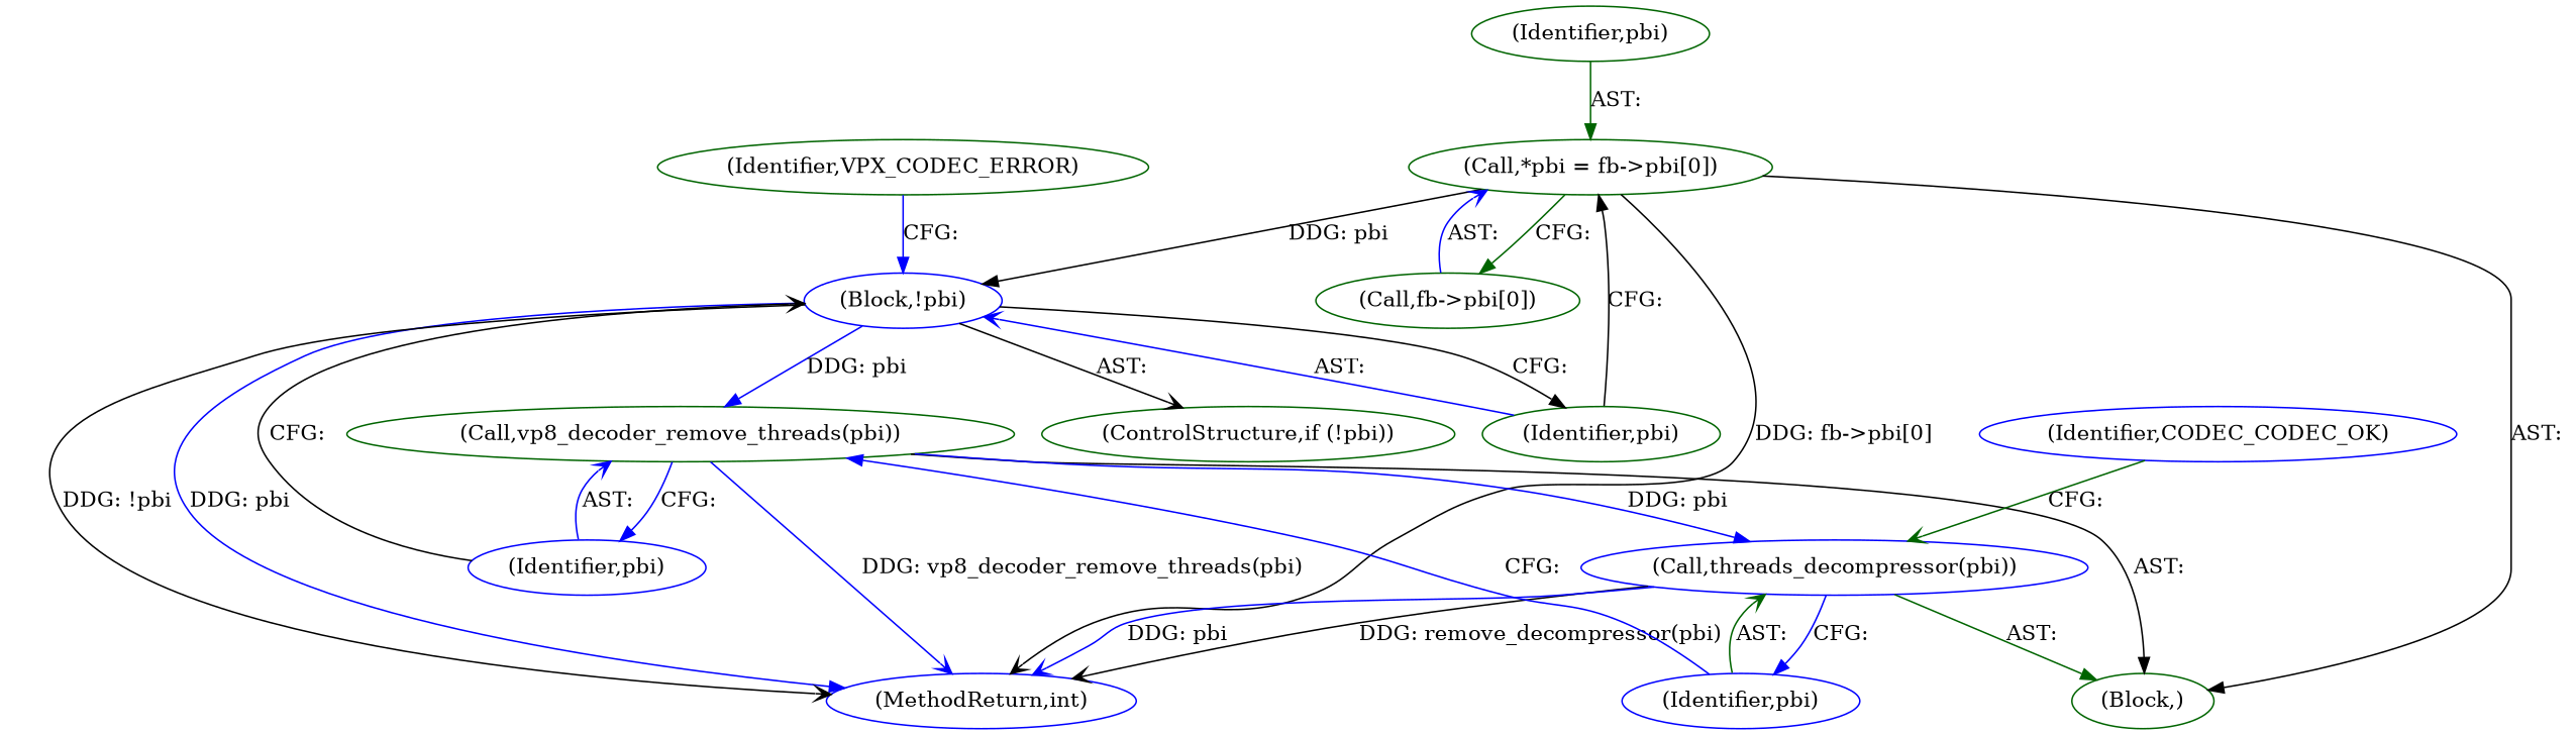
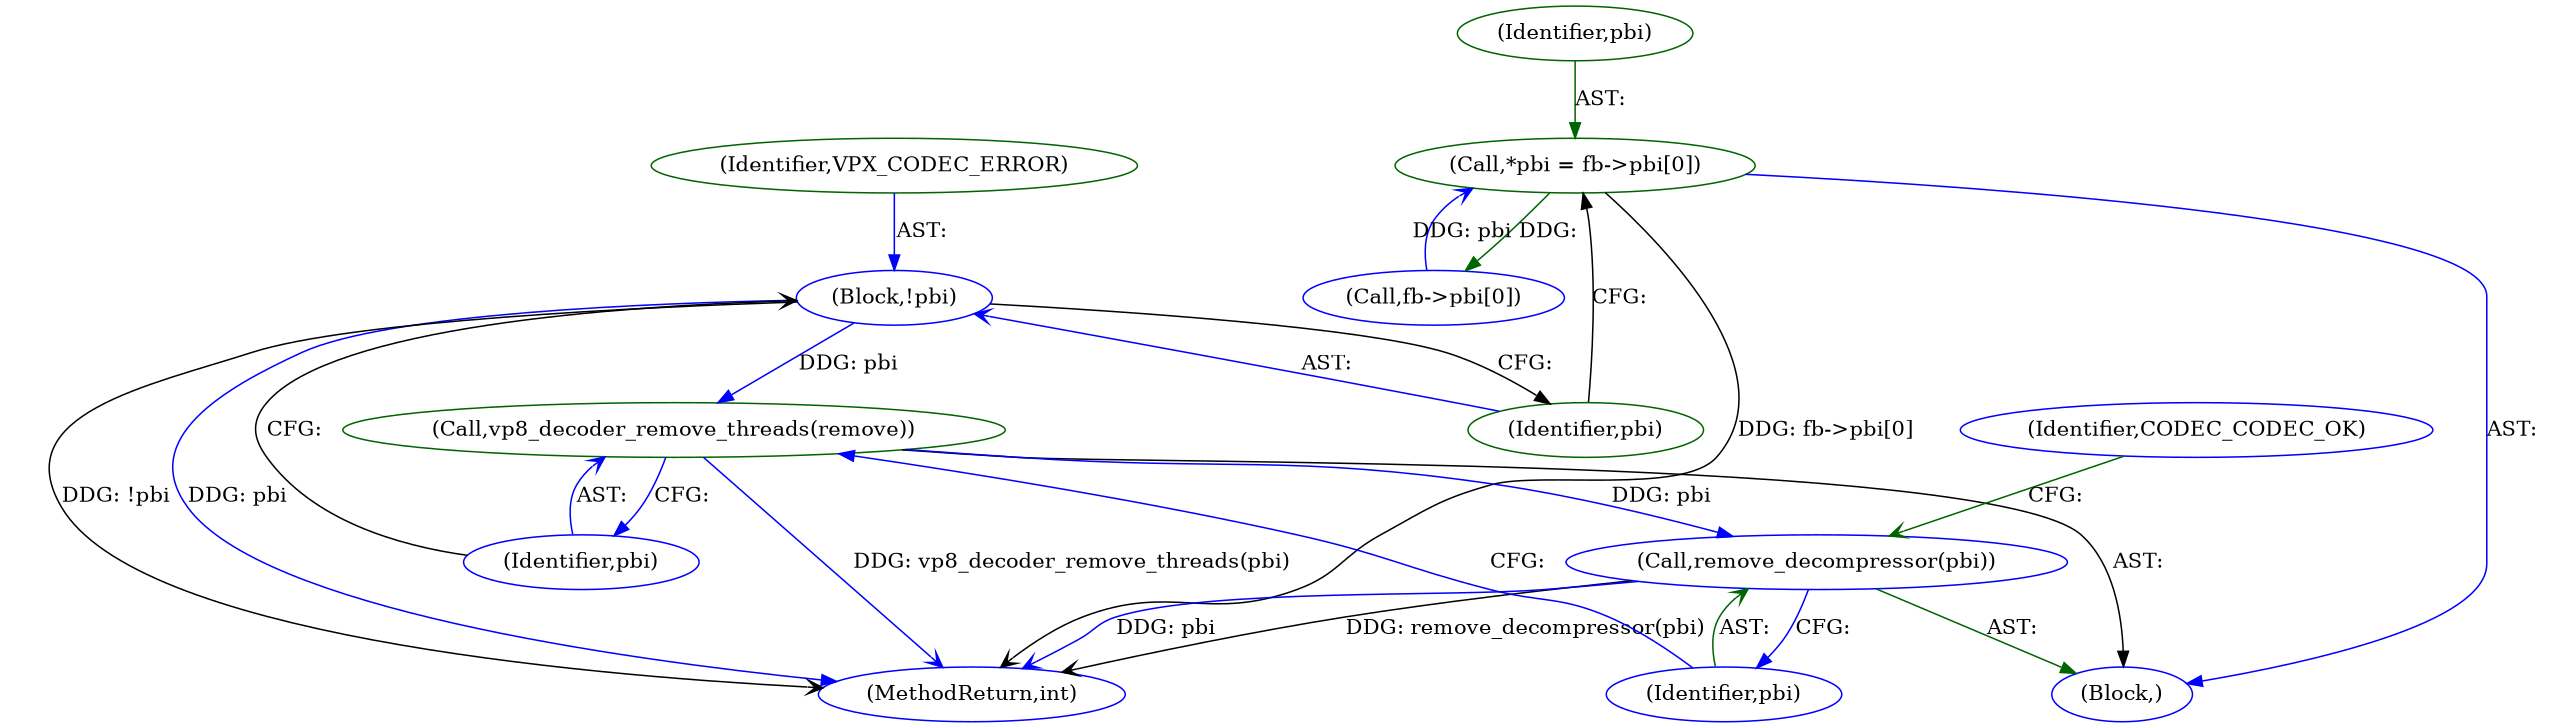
  digraph {
    node [color=darkgreen]
    edge [arrowhead=normal color=blue]
    n1 [label="(Call,*pbi = fb->pbi[0])"]
    n2 [color=blue label="(Block,!pbi)"]
-   n3 [label="(Call,fb->pbi[0])"]
+   n3 [color=blue label="(Call,fb->pbi[0])"]
    n4 [color=blue label="(MethodReturn,int)"]
-   n5 [label="(Block,)"]
-   n6 [label="(Call,vp8_decoder_remove_threads(pbi))"]
-   n7 [label="(ControlStructure,if (!pbi))"]
+   n5 [color=blue label="(Block,)"]
+   n6 [label="(Call,vp8_decoder_remove_threads(remove))"]
    n8 [label="(Identifier,pbi)"]
-   n9 [color=blue label="(Call,threads_decompressor(pbi))"]
+   n9 [color=blue label="(Call,remove_decompressor(pbi))"]
    n10 [color=blue label="(Identifier,pbi)"]
    n11 [color=blue label="(Identifier,pbi)"]
    n12 [color=blue label="(Identifier,CODEC_CODEC_OK)"]
    n13 [label="(Identifier,pbi)"]
    n14 [label="(Identifier,VPX_CODEC_ERROR)"]
-   n1 -> n2 [color=black label="DDG: pbi"]
-   n1 -> n3 [color=darkgreen label="CFG: "]
+   n1 -> n3 [color=darkgreen label="DDG: "]
    n1 -> n4 [arrowhead=vee color=black label="DDG: fb->pbi[0]"]
-   n1 -> n5 [color=black label="AST: "]
+   n1 -> n5 [label="AST: "]
    n2 -> n4 [label="DDG: pbi"]
    n2 -> n4 [arrowhead=vee color=black label="DDG: !pbi"]
    n2 -> n6 [label="DDG: pbi"]
-   n2 -> n7 [arrowhead=vee color=black label="AST: "]
    n2 -> n8 [color=black label="CFG: "]
-   n3 -> n1 [arrowhead=vee label="AST: "]
+   n3 -> n1 [arrowhead=vee label="DDG: pbi"]
    n6 -> n4 [arrowhead=vee label="DDG: vp8_decoder_remove_threads(pbi)"]
    n6 -> n5 [color=black label="AST: "]
    n6 -> n9 [label="DDG: pbi"]
    n6 -> n10 [label="CFG: "]
    n8 -> n1 [color=black label="CFG: "]
    n8 -> n2 [arrowhead=vee label="AST: "]
    n9 -> n4 [arrowhead=vee color=black label="DDG: remove_decompressor(pbi)"]
    n9 -> n4 [arrowhead=vee label="DDG: pbi"]
    n9 -> n5 [color=darkgreen label="AST: "]
    n9 -> n11 [label="CFG: "]
    n10 -> n2 [arrowhead=vee color=black label="CFG: "]
    n10 -> n6 [arrowhead=vee label="AST: "]
    n11 -> n6 [label="CFG: "]
    n11 -> n9 [arrowhead=vee color=darkgreen label="AST: "]
    n12 -> n9 [arrowhead=vee color=darkgreen label="CFG: "]
    n13 -> n1 [color=darkgreen label="AST: "]
-   n14 -> n2 [label="CFG: "]
+   n14 -> n2 [label="AST: "]
  }
